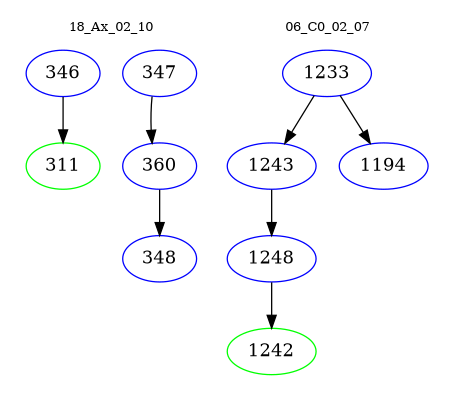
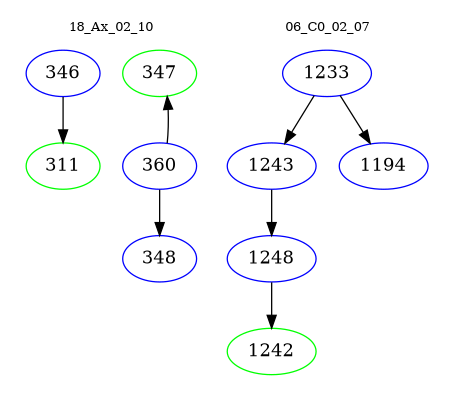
  digraph {
    node [color=blue]
    edge [color=black]
-   n1 [label=347]
+   n1 [color=green label=347]
    n2 [label=346]
    n3 [label=360]
    n4 [color=green label=311]
    n5 [label=348]
    n6 [label=1243]
    n7 [label=1233]
    n8 [label=1248]
    n9 [label=1194]
    n10 [color=green label=1242]
    subgraph cluster_1 {
      color=white
      fontsize=10
      label="18_Ax_02_10"
      n1
      n2
      n3
      n4
      n5
    }
    subgraph cluster_2 {
      color=white
      fontsize=10
      label="06_C0_02_07"
      n6
      n7
      n8
      n9
      n10
    }
-   n1 -> n3
+   n3 -> n1
    n2 -> n4
    n3 -> n5
    n6 -> n8
    n7 -> n6
    n7 -> n9
    n8 -> n10
  }
